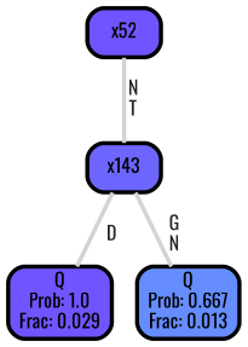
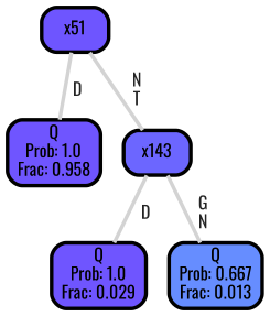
  graph {
    fontname=Oswald
    ranksep="0 equally"
    splines=straight
    node [color=black fillcolor="#6f55ff" fontcolor=black fontname=Oswald penwidth=3 shape=box style="filled, rounded"]
    edge [color=lightgray fontcolor=grey14 fontname=Oswald fontweight=bold penwidth=3]
-   n2 [fillcolor="#6e55ff" label=x52]
+   n1 [label="Q\nProb: 1.0\nFrac: 0.958"]
+   n2 [fillcolor="#6e55ff" label=x51]
    n3 [fillcolor="#6c66ff" label=x143]
    n4 [label="Q\nProb: 1.0\nFrac: 0.029"]
    n5 [fillcolor="#668dff" label="Q\nProb: 0.667\nFrac: 0.013"]
    subgraph sub_1 {
      rank=same
    }
+   n2 -- n1 [label=" D"]
    n2 -- n3 [label=" N\n T"]
    n3 -- n4 [label=" D"]
    n3 -- n5 [label=" G\n N"]
  }
